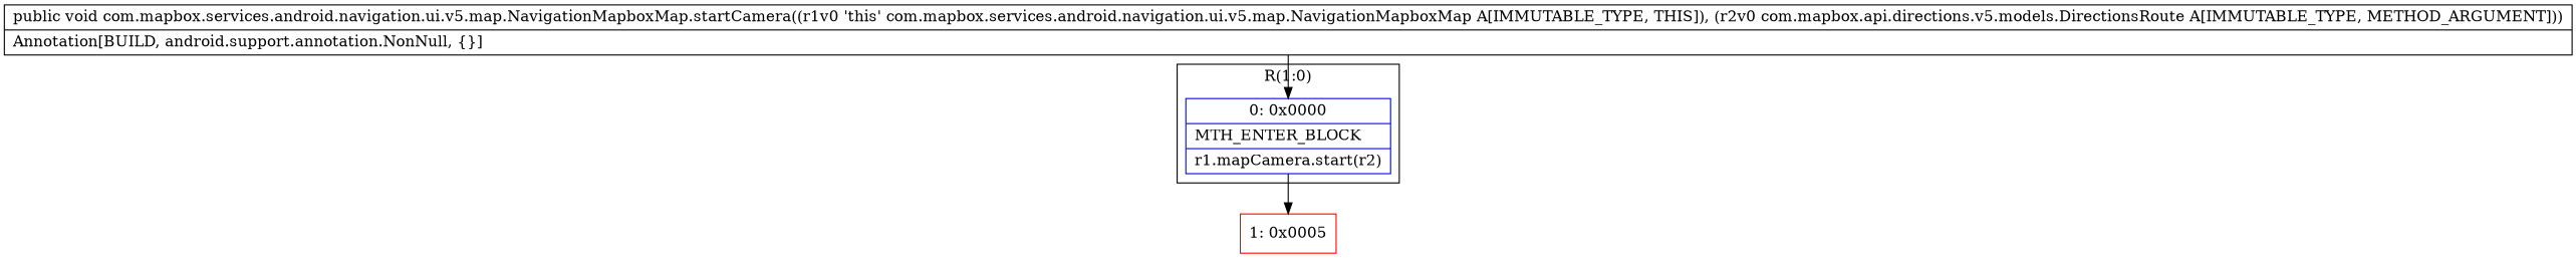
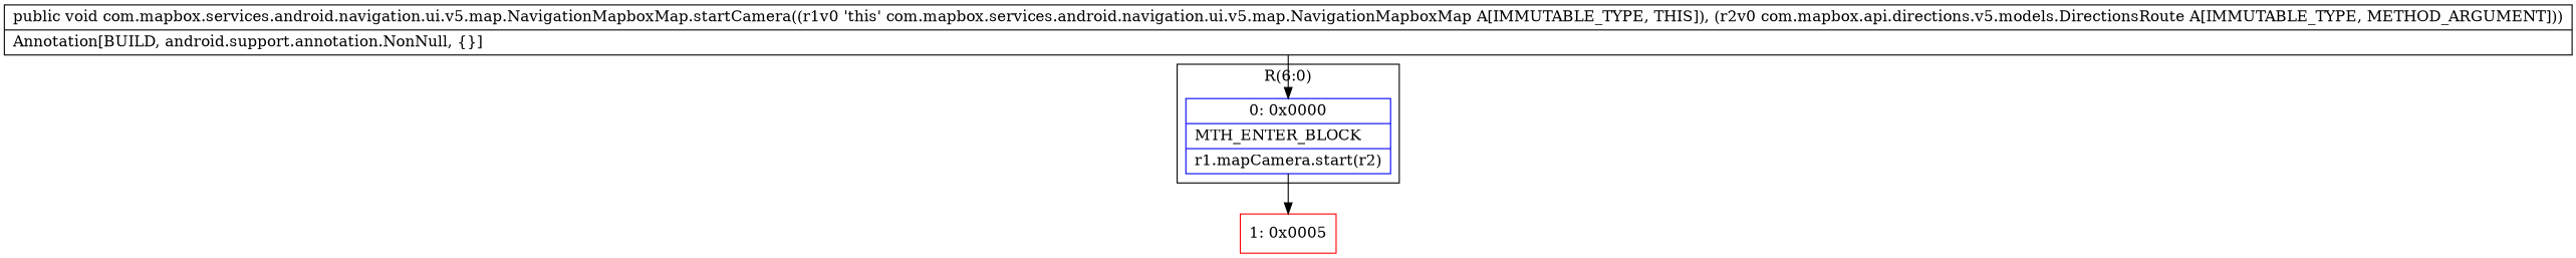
  digraph {
    node [shape=record]
    n1 [color=blue label="{0\:\ 0x0000|MTH_ENTER_BLOCK\l|r1.mapCamera.start(r2)\l}"]
    n2 [color=red label="{1\:\ 0x0005}"]
    n3 [label="{public void com.mapbox.services.android.navigation.ui.v5.map.NavigationMapboxMap.startCamera((r1v0 'this' com.mapbox.services.android.navigation.ui.v5.map.NavigationMapboxMap A[IMMUTABLE_TYPE, THIS]), (r2v0 com.mapbox.api.directions.v5.models.DirectionsRoute A[IMMUTABLE_TYPE, METHOD_ARGUMENT]))  | Annotation[BUILD, android.support.annotation.NonNull, \{\}]\l}"]
    subgraph cluster_1 {
-     label="R(1:0)"
+     label="R(6:0)"
      n1
    }
    n1 -> n2
    n3 -> n1
  }
